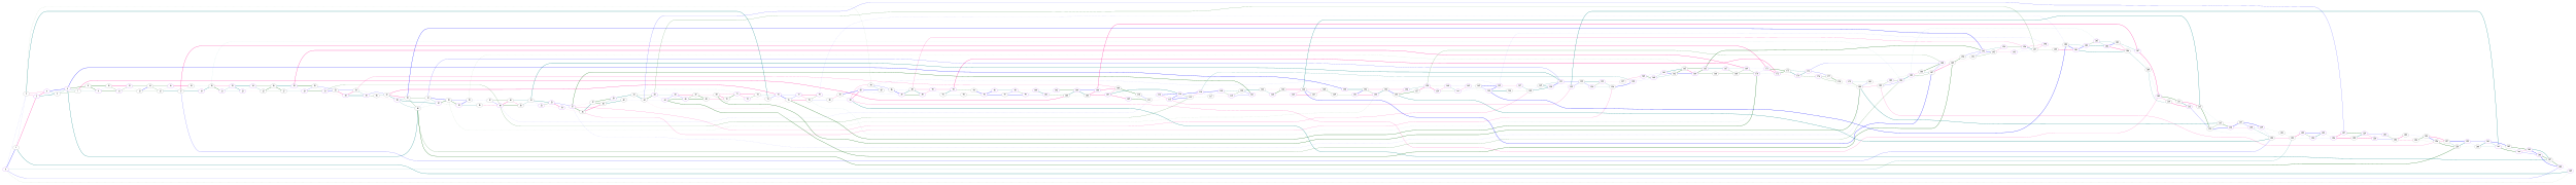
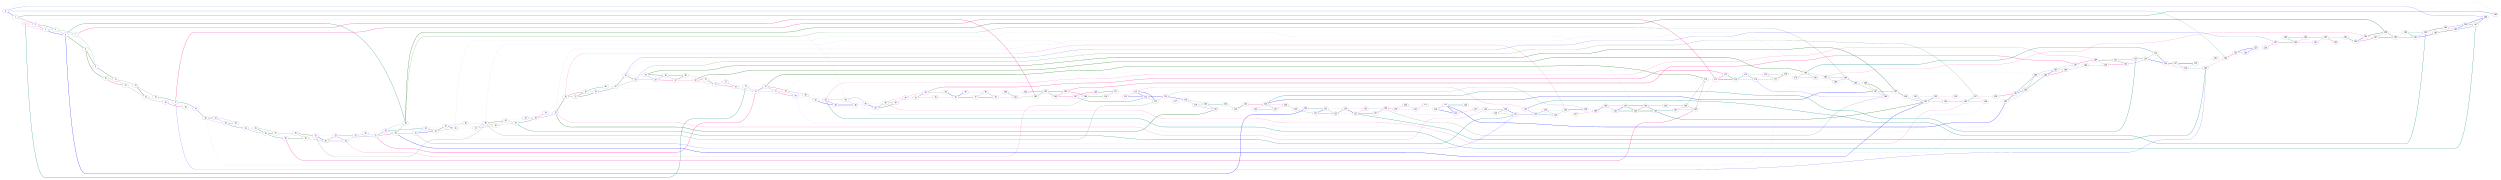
  graph {
    fontname="PT Serif"
    rankdir=LR
    node [color=purple fontname="PT Serif"]
    edge [color=teal fontname="PT Serif" style=solid]
    1 [color=gray40]
    0
    2 [color=gray40]
    222 [color=gray40]
    248
    249
    3
    4
    74 [color=gray40]
    84 [color=gray40]
    223
    224
    5 [color=gray40]
    6
    75
    76 [color=gray40]
    85 [color=gray40]
    86 [color=gray40]
    145
    7 [color=gray40]
    8 [color=gray40]
    40 [color=gray40]
    130
    9
    103 [color=gray40]
    10 [color=gray40]
    184
    42
    41 [color=gray40]
    238 [color=gray40]
    131
    132 [color=gray40]
    11
    104
    105 [color=gray40]
    12
    13 [color=gray40]
    14 [color=gray40]
    15 [color=gray40]
    16
    17 [color=gray40]
    18 [color=gray40]
    19
    171
    220 [color=gray40]
    20 [color=gray40]
    21
    172
    173 [color=gray40]
    221 [color=gray40]
    22
    23
    24
    185
    186 [color=gray40]
    25 [color=gray40]
    26 [color=gray40]
    27 [color=gray40]
    28
    29
    30 [color=gray40]
    169
    31
    32 [color=gray40]
    170
    33
    48
    34 [color=gray40]
    35
    49 [color=gray40]
    50 [color=gray40]
    111 [color=gray40]
    115 [color=gray40]
    36 [color=gray40]
    108 [color=gray40]
    37 [color=gray40]
    38
    109
    110 [color=gray40]
    39 [color=gray40]
    192
    77
    43 [color=gray40]
    44
    151
    193 [color=gray40]
    194
    239
    240 [color=gray40]
    45 [color=gray40]
    133
    152
    153 [color=gray40]
    46 [color=gray40]
    47 [color=gray40]
    163 [color=gray40]
    134 [color=gray40]
    135 [color=gray40]
    164
    165
    51 [color=gray40]
    52
    112
    113
    116
    117 [color=gray40]
    53
    54
    55
    56 [color=gray40]
    57 [color=gray40]
    121
    148 [color=gray40]
    180 [color=gray40]
    58 [color=gray40]
    156 [color=gray40]
    59
    122 [color=gray40]
    123
    149 [color=gray40]
    150
    181 [color=gray40]
    182 [color=gray40]
    215 [color=gray40]
    60 [color=gray40]
    158
    157 [color=gray40]
    61 [color=gray40]
    62 [color=gray40]
    63
    71
    64
    227
    65
    197 [color=gray40]
    72
    73 [color=gray40]
    66
    189 [color=gray40]
    78 [color=gray40]
    228 [color=gray40]
    229
    67 [color=gray40]
    198
    199 [color=gray40]
    68 [color=gray40]
    190 [color=gray40]
    191 [color=gray40]
    69 [color=gray40]
    70 [color=gray40]
    79
    80 [color=gray40]
    81 [color=gray40]
    200 [color=gray40]
    82
    83
    201
    202
    209
    247 [color=gray40]
    87
    210 [color=gray40]
    211 [color=gray40]
    88 [color=gray40]
    146 [color=gray40]
    147
    89
    90
    196
    91 [color=gray40]
    92
    93 [color=gray40]
    94 [color=gray40]
    95
    96
    174
    97 [color=gray40]
    98
    99
    100
    101
    102
    106
    107
    207
    114
    208 [color=gray40]
    154
    242
    118
    119
    120 [color=gray40]
    n193 [label=359]
    160
    124 [color=gray40]
    125
    126 [color=gray40]
    127 [color=gray40]
    128 [color=gray40]
    187 [color=gray40]
    213 [color=gray40]
    129 [color=gray40]
    188
    214 [color=gray40]
    136
    137 [color=gray40]
    138
    139
    140
    141
    142
    143 [color=gray40]
    144
    155
    243 [color=gray40]
    244
    161
    162 [color=gray40]
    166 [color=gray40]
    167
    168 [color=gray40]
    175
    176
    177 [color=gray40]
    178 [color=gray40]
    179
    183
    236 [color=gray40]
    216
    217 [color=gray40]
    237 [color=gray40]
    203
    204
    205 [color=gray40]
    195
    206 [color=gray40]
    212
    218
    219
    225
    226
    230
    231
    232 [color=gray40]
    233 [color=gray40]
    234 [color=gray40]
    235 [color=gray40]
    241
    245
    246
    1 -- 2 [color=blue style=dotted]
    1 -- 249 [style=bold]
    1 -- 3 [color=deeppink style=bold]
    0 -- 1 [color=blue style=bold]
    0 -- 2 [color=blue style=dotted]
    0 -- 222
    0 -- 248 [color=blue]
    0 -- 249 [color=darkgreen style=dotted]
    2 -- 3 [color=deeppink]
    2 -- 4 [color=deeppink]
    2 -- 74 [style=bold]
    2 -- 84 [color=darkgreen style=dotted]
    222 -- 223 [color=deeppink style=bold]
    222 -- 224 [style=dotted]
    248 -- 249 [style=dotted]
    3 -- 4 [color=deeppink style=bold]
    3 -- 5 [style=bold]
    4 -- 5
    4 -- 6 [color=blue style=bold]
    74 -- 75 [color=blue]
    74 -- 76 [color=deeppink style=dotted]
    84 -- 85
    84 -- 86 [color=blue]
    84 -- 145 [color=blue style=dotted]
    223 -- 224 [color=darkgreen]
    223 -- 225 [color=blue style=bold]
    224 -- 225 [style=bold]
    224 -- 226 [color=blue style=dotted]
    5 -- 6
    5 -- 7 [color=darkgreen]
    6 -- 7
    6 -- 8 [color=darkgreen style=bold]
    6 -- 40 [style=bold]
    6 -- 130 [color=blue style=bold]
    75 -- 76 [color=blue style=bold]
    75 -- 77 [color=blue]
    76 -- 170 [color=darkgreen style=bold]
    76 -- 77 [color=blue]
    76 -- 78 [color=deeppink style=bold]
    85 -- 86 [color=blue style=dotted]
    86 -- 87 [color=blue style=bold]
    86 -- 88 [color=blue style=dotted]
    145 -- 198 [color=blue style=dotted]
    145 -- 146 [style=dotted]
    145 -- 147 [color=deeppink]
    7 -- 8 [color=darkgreen style=dotted]
    7 -- 9
    7 -- 103 [color=deeppink style=bold]
    8 -- 9 [color=darkgreen style=bold]
    8 -- 10 [color=darkgreen style=bold]
    40 -- 184 [color=darkgreen]
    40 -- 42 [style=dotted]
    40 -- 41 [color=blue style=dotted]
    40 -- 238 [color=darkgreen style=bold]
    130 -- 131 [color=deeppink style=dotted]
    130 -- 132 [style=bold]
    9 -- 10 [color=blue style=dotted]
    9 -- 11 [color=darkgreen style=bold]
    103 -- 104 [style=bold]
    103 -- 105 [color=darkgreen style=dotted]
    10 -- 11 [color=darkgreen]
    10 -- 12 [color=deeppink style=bold]
    184 -- 185 [style=bold]
    184 -- 186 [style=dotted]
    42 -- 43 [color=darkgreen style=bold]
    42 -- 44 [color=darkgreen style=dotted]
    41 -- 42
    41 -- 43 [color=blue style=bold]
    41 -- 151 [color=blue]
    238 -- 239 [style=bold]
    238 -- 240 [color=darkgreen style=dotted]
    131 -- 132 [color=blue style=bold]
    131 -- 133 [color=deeppink style=bold]
    132 -- 133 [color=darkgreen]
    132 -- 134 [color=deeppink]
    11 -- 12 [color=darkgreen]
    11 -- 13 [color=darkgreen]
    104 -- 105 [style=bold]
    104 -- 106 [color=blue style=bold]
    105 -- 106 [color=deeppink style=bold]
    105 -- 107 [color=deeppink style=bold]
    12 -- 13 [color=darkgreen style=dotted]
    12 -- 14 [color=darkgreen]
    13 -- 14 [color=blue style=bold]
    13 -- 15 [color=darkgreen]
    14 -- 15 [color=darkgreen]
    14 -- 16 [color=darkgreen]
    15 -- 16 [color=darkgreen style=dotted]
    15 -- 17 [style=bold]
    16 -- 17 [color=blue style=dotted]
    16 -- 18 [color=deeppink style=bold]
    17 -- 18 [color=darkgreen style=dotted]
    17 -- 19 [style=bold]
    17 -- 171 [color=deeppink style=bold]
    17 -- 220 [color=blue]
    18 -- 19 [style=dotted]
    18 -- 20 [style=dotted]
    19 -- 20 [style=bold]
    19 -- 21 [color=deeppink style=dotted]
    171 -- 172 [color=deeppink style=bold]
    171 -- 173 [color=darkgreen style=bold]
    220 -- 222 [color=deeppink]
    220 -- 221 [style=dotted]
    20 -- 184 [style=dotted]
    20 -- 21 [color=darkgreen style=bold]
    20 -- 22 [color=deeppink]
    21 -- 22
    21 -- 23
    172 -- 173 [color=darkgreen style=bold]
    172 -- 174 [color=deeppink style=dotted]
    173 -- 174 [style=bold]
    173 -- 175
    221 -- 222 [color=darkgreen style=dotted]
    221 -- 223 [color=darkgreen style=dotted]
    22 -- 23 [style=bold]
    22 -- 24 [style=bold]
    23 -- 24 [style=dotted]
    23 -- 25 [color=deeppink style=dotted]
    24 -- 25
    24 -- 26 [color=darkgreen]
    185 -- 186 [color=deeppink]
    185 -- 187 [color=darkgreen]
    185 -- 203 [style=dotted]
    186 -- 187
    186 -- 188 [color=darkgreen style=bold]
    25 -- 26 [color=darkgreen style=bold]
    25 -- 27 [color=darkgreen]
    26 -- 27 [color=darkgreen style=bold]
    26 -- 28 [style=bold]
    27 -- 28 [color=blue style=dotted]
    27 -- 29
    28 -- 29 [color=blue style=dotted]
    28 -- 30 [color=darkgreen style=bold]
    28 -- 169 [color=deeppink style=bold]
    29 -- 30 [color=blue]
    29 -- 31 [color=darkgreen style=bold]
    30 -- 31 [color=darkgreen style=dotted]
    30 -- 32 [color=blue]
    169 -- 171 [color=blue style=dotted]
    169 -- 170 [color=darkgreen]
    31 -- 32 [color=blue style=bold]
    31 -- 33 [color=deeppink style=dotted]
    31 -- 48 [color=darkgreen]
    32 -- 33 [color=deeppink style=bold]
    32 -- 34 [color=blue]
    170 -- 171 [color=blue style=dotted]
    170 -- 172 [style=dotted]
    33 -- 34 [color=deeppink style=bold]
    33 -- 35 [style=bold]
    48 -- 49 [color=deeppink style=bold]
    48 -- 50 [color=darkgreen style=bold]
    48 -- 111 [color=blue style=dotted]
    48 -- 115 [color=darkgreen]
    34 -- 35
    34 -- 36 [color=darkgreen style=dotted]
    34 -- 108 [color=deeppink]
    35 -- 36 [color=darkgreen]
    35 -- 37 [color=blue]
    49 -- 50 [color=deeppink]
    49 -- 51
    50 -- 51
    50 -- 52 [color=blue style=dotted]
    111 -- 112 [style=dotted]
    111 -- 113 [color=deeppink style=dotted]
    115 -- 116 [color=deeppink]
    115 -- 117 [color=darkgreen style=dotted]
    36 -- 37
    36 -- 38 [color=deeppink style=dotted]
    108 -- 109 [color=darkgreen style=dotted]
    108 -- 110 [color=darkgreen style=bold]
    37 -- 75 [color=deeppink style=bold]
    37 -- 38 [style=bold]
    37 -- 39 [color=deeppink style=bold]
    38 -- 40
    38 -- 42 [style=bold]
    38 -- 39
    109 -- 111 [color=darkgreen style=bold]
    109 -- 110 [style=dotted]
    110 -- 111 [color=blue]
    110 -- 112 [color=blue style=dotted]
    39 -- 40 [color=darkgreen]
    39 -- 41 [color=darkgreen]
    39 -- 192 [color=blue style=bold]
    192 -- 193 [color=blue style=bold]
    192 -- 194
    77 -- 78 [color=deeppink]
    77 -- 79 [color=deeppink style=bold]
    43 -- 44 [color=darkgreen style=bold]
    43 -- 45 [color=blue]
    43 -- 133 [color=darkgreen style=dotted]
    44 -- 45 [color=blue style=bold]
    44 -- 46
    151 -- 152 [color=deeppink style=dotted]
    151 -- 153 [color=blue]
    193 -- 194 [color=deeppink]
    193 -- 195 [color=deeppink]
    194 -- 196 [color=darkgreen]
    194 -- 195 [color=deeppink style=dotted]
    239 -- 240 [color=blue style=dotted]
    239 -- 241 [color=blue]
    240 -- 242
    240 -- 241 [style=bold]
    45 -- 46 [style=dotted]
    45 -- 47 [color=blue style=dotted]
    45 -- 163 [color=darkgreen style=dotted]
    133 -- 134 [style=bold]
    133 -- 135 [color=darkgreen style=dotted]
    152 -- 153 [color=blue]
    152 -- 154 [color=darkgreen style=dotted]
    152 -- 242 [style=bold]
    153 -- 154 [color=blue]
    153 -- 155 [style=bold]
    46 -- 48 [color=deeppink]
    46 -- 47 [style=dotted]
    47 -- 48 [color=blue]
    47 -- 49 [color=darkgreen]
    163 -- 164 [color=deeppink style=bold]
    163 -- 165 [color=darkgreen style=bold]
    134 -- 135 [color=blue style=bold]
    134 -- 136 [color=deeppink]
    135 -- 220 [style=bold]
    135 -- 136 [color=deeppink]
    135 -- 137 [color=darkgreen style=bold]
    164 -- 165 [color=darkgreen style=bold]
    164 -- 166 [color=darkgreen]
    165 -- 192 [color=darkgreen style=bold]
    165 -- 166 [style=dotted]
    165 -- 167 [style=bold]
    51 -- 151 [style=bold]
    51 -- 52 [color=blue style=dotted]
    51 -- 53 [style=bold]
    52 -- 53 [color=darkgreen]
    52 -- 54 [color=deeppink style=dotted]
    112 -- 113 [color=deeppink]
    112 -- 114 [color=blue style=bold]
    113 -- 115 [color=blue style=bold]
    113 -- 152 [color=deeppink]
    113 -- 114 [color=blue style=bold]
    116 -- 117 [color=blue style=dotted]
    116 -- 158
    116 -- 118 [color=blue style=bold]
    117 -- 118 [color=blue style=dotted]
    117 -- 119 [color=deeppink style=dotted]
    53 -- 54 [color=deeppink style=bold]
    53 -- 55 [color=blue]
    54 -- 55 [style=dotted]
    54 -- 56 [color=deeppink style=dotted]
    55 -- 56 [color=darkgreen style=bold]
    55 -- 57 [color=deeppink style=dotted]
    55 -- 121 [color=darkgreen style=bold]
    55 -- 148 [color=deeppink]
    55 -- 180 [color=blue style=dotted]
    56 -- 57 [style=bold]
    56 -- 58 [color=deeppink style=bold]
    56 -- 156 [color=deeppink]
    57 -- 58 [color=darkgreen style=bold]
    57 -- 59 [color=darkgreen style=bold]
    121 -- 122 [color=deeppink style=dotted]
    121 -- 123 [color=deeppink style=dotted]
    148 -- 149 [color=blue style=dotted]
    148 -- 150 [style=bold]
    180 -- 181 [color=blue]
    180 -- 182 [color=deeppink]
    180 -- 215 [style=bold]
    58 -- 59
    58 -- 60 [style=bold]
    156 -- 158 [color=blue style=bold]
    156 -- 157 [color=deeppink style=dotted]
    59 -- 60 [style=dotted]
    59 -- 61 [style=bold]
    122 -- 123
    122 -- 124 [color=deeppink style=dotted]
    123 -- 124 [color=darkgreen style=bold]
    123 -- 125 [color=deeppink style=dotted]
    149 -- 151
    149 -- 150 [style=bold]
    150 -- 151 [color=blue style=bold]
    150 -- 152 [style=dotted]
    181 -- 182 [color=deeppink style=dotted]
    181 -- 183 [style=dotted]
    182 -- 184 [color=blue]
    182 -- 183 [color=darkgreen]
    182 -- 236 [color=deeppink]
    215 -- 216 [color=darkgreen style=bold]
    215 -- 217 [color=deeppink style=dotted]
    60 -- 61 [style=dotted]
    60 -- 62 [color=blue style=dotted]
    158 -- n193 [color=deeppink style=dotted]
    158 -- 160 [color=blue style=dotted]
    157 -- 158 [color=deeppink style=dotted]
    157 -- n193 [color=deeppink]
    61 -- 62 [style=bold]
    61 -- 63 [color=darkgreen]
    61 -- 71 [style=dotted]
    62 -- 76 [color=deeppink style=dotted]
    62 -- 63 [color=darkgreen style=bold]
    62 -- 64 [color=blue style=dotted]
    62 -- 227 [color=blue]
    63 -- 64 [color=blue style=dotted]
    63 -- 65
    63 -- 197 [color=darkgreen]
    71 -- 72 [color=deeppink]
    71 -- 73 [color=deeppink style=bold]
    64 -- 65 [color=blue]
    64 -- 66 [color=darkgreen style=bold]
    64 -- 189 [color=darkgreen style=bold]
    227 -- 228 [color=darkgreen style=dotted]
    227 -- 229 [color=darkgreen style=bold]
    65 -- 66 [color=blue]
    65 -- 67 [color=deeppink style=bold]
    197 -- 198 [color=deeppink]
    197 -- 199 [color=darkgreen]
    72 -- 74 [color=deeppink style=dotted]
    72 -- 73 [color=darkgreen]
    73 -- 74 [color=blue style=dotted]
    73 -- 75
    66 -- 67 [color=darkgreen]
    66 -- 68 [color=darkgreen style=bold]
    189 -- 190 [color=darkgreen style=bold]
    189 -- 191 [color=deeppink style=dotted]
    78 -- 170 [style=dotted]
    78 -- 79 [color=darkgreen]
    78 -- 80 [color=blue]
    228 -- 229 [style=bold]
    228 -- 230 [color=deeppink style=bold]
    229 -- 230 [color=deeppink]
    229 -- 231 [color=blue]
    67 -- 68 [color=darkgreen style=bold]
    67 -- 69 [color=deeppink]
    198 -- 199 [color=deeppink style=dotted]
    198 -- 200 [style=dotted]
    199 -- 200 [color=deeppink style=dotted]
    199 -- 201 [color=deeppink style=bold]
    68 -- 69 [style=dotted]
    68 -- 70 [color=deeppink]
    190 -- 192 [color=blue]
    190 -- 191 [style=dotted]
    191 -- 192 [color=blue]
    191 -- 193 [color=darkgreen]
    69 -- 180 [color=darkgreen style=bold]
    69 -- 71 [color=deeppink]
    69 -- 70 [color=deeppink style=bold]
    70 -- 71 [color=darkgreen style=bold]
    70 -- 72 [color=darkgreen style=dotted]
    79 -- 80 [color=darkgreen style=dotted]
    79 -- 81 [color=blue style=dotted]
    79 -- 200 [color=blue style=dotted]
    80 -- 81 [color=deeppink]
    80 -- 82 [color=blue style=dotted]
    81 -- 82 [color=darkgreen style=dotted]
    81 -- 83 [color=blue style=bold]
    200 -- 201 [color=blue style=bold]
    200 -- 202
    82 -- 84 [color=deeppink]
    82 -- 83 [color=deeppink style=bold]
    82 -- 209 [color=deeppink]
    82 -- 247 [style=bold]
    83 -- 84 [color=deeppink style=dotted]
    83 -- 85 [color=blue style=bold]
    83 -- 87 [color=blue style=dotted]
    201 -- 202 [color=blue style=bold]
-   201 -- 206 [style=bold]
+   201 -- 203 [style=bold]
    202 -- 203 [color=darkgreen]
    202 -- 204 [style=bold]
    209 -- 210 [color=deeppink]
    209 -- 211 [color=darkgreen style=bold]
    247 -- 248 [color=darkgreen style=bold]
    247 -- 249 [color=deeppink style=dotted]
    87 -- 88 [style=bold]
    87 -- 89 [color=darkgreen style=bold]
    210 -- 211 [color=darkgreen style=dotted]
    210 -- 212 [color=deeppink style=bold]
    211 -- 213 [color=deeppink style=bold]
    211 -- 212 [style=bold]
    88 -- 89 [style=bold]
    88 -- 90 [color=deeppink]
    88 -- 196 [color=deeppink]
    146 -- 148 [color=darkgreen style=dotted]
    146 -- 147 [color=deeppink style=dotted]
    147 -- 148
    147 -- 149 [style=dotted]
    89 -- 90 [color=deeppink]
    89 -- 91 [style=dotted]
    90 -- 91 [color=blue style=dotted]
    90 -- 92 [color=deeppink]
    196 -- 197 [style=bold]
    196 -- 198 [color=deeppink]
    91 -- 92 [style=bold]
    91 -- 93
    92 -- 172 [color=deeppink style=bold]
    92 -- 93 [color=deeppink style=dotted]
    92 -- 94 [color=darkgreen]
    93 -- 94 [color=deeppink style=dotted]
    93 -- 95 [color=darkgreen]
    94 -- 95 [color=blue style=bold]
    94 -- 96 [style=dotted]
    95 -- 96 [color=blue style=bold]
    95 -- 97 [color=blue style=bold]
    96 -- 97 [color=deeppink style=dotted]
    96 -- 98
    174 -- 175 [style=bold]
    174 -- 176 [color=darkgreen]
    97 -- 98 [color=blue]
    97 -- 99 [color=blue style=bold]
    98 -- 99 [color=darkgreen]
    98 -- 100 [color=deeppink style=dotted]
    99 -- 100 [color=blue style=dotted]
    99 -- 101 [color=blue]
    100 -- 101 [style=bold]
    100 -- 102 [style=dotted]
    101 -- 103 [color=darkgreen]
    101 -- 102 [color=blue style=dotted]
    102 -- 103 [style=dotted]
    102 -- 104 [color=darkgreen style=bold]
    106 -- 108 [color=deeppink style=bold]
    106 -- 107 [style=dotted]
    106 -- 207 [color=deeppink style=bold]
    107 -- 108 [color=deeppink]
    107 -- 109 [color=deeppink style=bold]
    107 -- 114 [style=bold]
    207 -- 209 [color=deeppink style=bold]
    207 -- 208 [color=deeppink style=dotted]
    114 -- 115 [color=darkgreen]
    114 -- 116 [color=blue style=bold]
    208 -- 209 [style=dotted]
    208 -- 210
    154 -- 156
    154 -- 155 [color=darkgreen]
    242 -- 243 [color=darkgreen style=dotted]
    242 -- 244 [color=darkgreen style=bold]
    118 -- 119 [color=darkgreen]
    118 -- 120
    119 -- 121 [color=blue]
    119 -- 120 [color=darkgreen]
    120 -- 121 [color=blue]
    120 -- 122 [style=bold]
    n193 -- 160 [color=darkgreen style=bold]
    n193 -- 161 [color=blue style=dotted]
    160 -- 161
    160 -- 162
    124 -- 125 [color=blue style=dotted]
    124 -- 126 [color=deeppink style=bold]
    125 -- 126 [color=deeppink]
    125 -- 127 [color=deeppink style=bold]
    126 -- 127 [color=blue]
    126 -- 128 [color=deeppink]
    126 -- 187 [color=blue style=bold]
    126 -- 213 [style=bold]
    127 -- 128 [color=deeppink]
    127 -- 129 [color=deeppink style=dotted]
    128 -- 130 [color=darkgreen style=dotted]
    128 -- 129 [color=darkgreen]
    187 -- 189 [color=deeppink style=bold]
    187 -- 188 [color=blue]
    213 -- 215 [style=dotted]
    213 -- 214 [color=darkgreen style=bold]
    129 -- 130 [color=deeppink style=dotted]
    129 -- 131 [color=darkgreen]
    188 -- 189 [color=darkgreen style=dotted]
    188 -- 190 [color=deeppink style=dotted]
    214 -- 221 [style=dotted]
    214 -- 215 [color=darkgreen]
    214 -- 216 [color=blue style=bold]
    136 -- 137 [color=blue style=dotted]
    136 -- 138
    137 -- 138 [color=deeppink style=bold]
    137 -- 139 [style=dotted]
    138 -- 188 [color=darkgreen]
    138 -- 139 [color=deeppink style=bold]
    138 -- 140 [color=darkgreen style=dotted]
    139 -- 140 [color=deeppink]
    139 -- 141 [color=darkgreen]
    140 -- 141
    140 -- 142 [color=blue style=dotted]
    141 -- 142 [color=deeppink]
    141 -- 143 [color=blue style=dotted]
    142 -- 143 [style=dotted]
    142 -- 144 [color=darkgreen style=dotted]
    143 -- 145 [color=blue style=bold]
    143 -- 144 [color=blue]
    144 -- 145 [color=blue style=bold]
    144 -- 200 [color=blue style=bold]
    144 -- 146 [style=bold]
    155 -- 156
    155 -- 157 [color=deeppink style=dotted]
    243 -- 244 [color=blue style=dotted]
    243 -- 245 [color=darkgreen style=bold]
    244 -- 245 [color=deeppink]
    244 -- 246 [color=blue]
    161 -- 163 [style=bold]
    161 -- 162 [color=blue style=bold]
    162 -- 163 [color=darkgreen style=bold]
    162 -- 164 [color=blue style=bold]
    166 -- 167 [color=deeppink style=dotted]
    166 -- 168 [color=darkgreen]
    167 -- 169
    167 -- 168 [color=darkgreen]
    168 -- 169 [color=darkgreen]
    168 -- 170 [color=darkgreen]
    175 -- 188 [color=blue]
    175 -- 176 [color=deeppink style=dotted]
    175 -- 177 [color=blue]
    176 -- 177 [color=darkgreen]
    176 -- 178 [color=darkgreen]
    177 -- 178 [color=darkgreen style=bold]
    177 -- 179 [color=deeppink style=dotted]
    178 -- 180 [color=darkgreen style=dotted]
    178 -- 179 [color=darkgreen style=dotted]
    179 -- 180 [color=darkgreen]
    179 -- 181
    183 -- 184 [color=darkgreen]
    183 -- 185 [color=darkgreen style=dotted]
    236 -- 238 [color=darkgreen style=bold]
    236 -- 237 [color=deeppink]
    216 -- 217 [color=blue style=bold]
    216 -- 218 [color=deeppink]
    217 -- 218 [color=blue]
    217 -- 219 [color=blue style=bold]
    237 -- 238
    237 -- 239 [color=blue style=bold]
    203 -- 204
    203 -- 205
    204 -- 205 [color=blue style=bold]
    204 -- 206 [color=deeppink style=bold]
    205 -- 207
    205 -- 206 [color=deeppink]
    195 -- 197 [color=blue style=dotted]
    195 -- 196 [style=dotted]
    206 -- 207 [color=blue style=dotted]
    206 -- 208
    212 -- 213 [color=deeppink style=dotted]
    212 -- 214 [color=blue]
    218 -- 220
    218 -- 219
    219 -- 220 [color=blue style=dotted]
    219 -- 221 [color=darkgreen style=dotted]
    225 -- 227 [style=dotted]
    225 -- 226 [color=darkgreen style=dotted]
    226 -- 227 [color=deeppink style=bold]
-   226 -- 228 [color=deeppink style=bold]
    230 -- 231 [color=deeppink style=dotted]
    230 -- 232 [color=blue]
    231 -- 232 [color=darkgreen]
    231 -- 233 [style=dotted]
    232 -- 233 [color=deeppink style=bold]
    232 -- 234 [color=deeppink]
    233 -- 234 [color=deeppink style=dotted]
    233 -- 235 [color=blue style=dotted]
    234 -- 236 [color=darkgreen style=dotted]
    234 -- 235 [color=darkgreen style=bold]
    235 -- 236 [color=blue style=bold]
    235 -- 237 [color=deeppink style=bold]
    241 -- 242
    241 -- 243 [color=blue style=bold]
    245 -- 247 [style=bold]
    245 -- 246 [color=blue style=bold]
    246 -- 248 [color=blue style=bold]
    246 -- 247 [color=darkgreen style=bold]
  }
